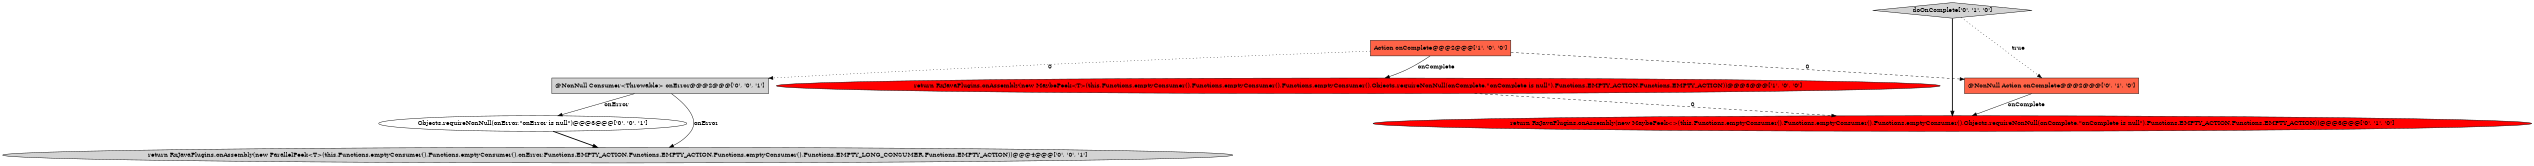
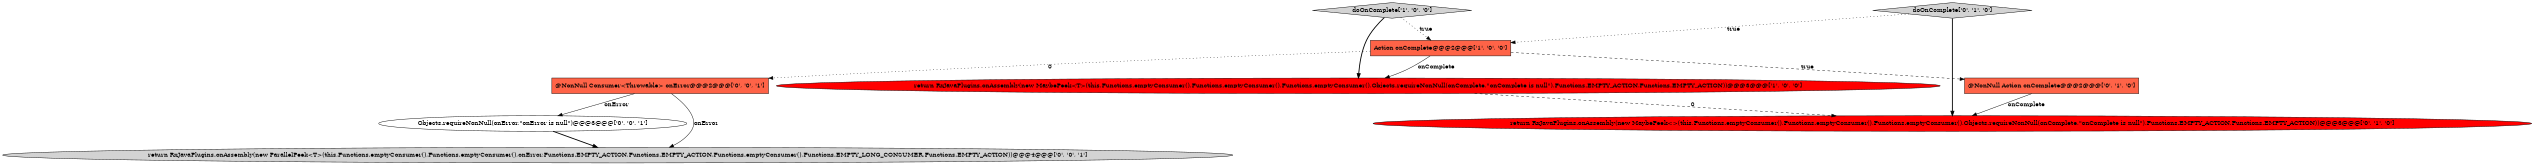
  digraph {
    node [fillcolor=tomato shape=ellipse style=filled]
    edge [style=solid]
-   n1 [fillcolor=lightgray label="@NonNull Consumer<Throwable> onError@@@2@@@['0', '0', '1']" shape=box]
+   n1 [label="@NonNull Consumer<Throwable> onError@@@2@@@['0', '0', '1']" shape=box]
    n2 [fillcolor=white label="Objects.requireNonNull(onError,\"onError is null\")@@@3@@@['0', '0', '1']"]
    n3 [fillcolor=lightgray label="return RxJavaPlugins.onAssembly(new ParallelPeek<T>(this,Functions.emptyConsumer(),Functions.emptyConsumer(),onError,Functions.EMPTY_ACTION,Functions.EMPTY_ACTION,Functions.emptyConsumer(),Functions.EMPTY_LONG_CONSUMER,Functions.EMPTY_ACTION))@@@4@@@['0', '0', '1']"]
    n4 [fillcolor=red label="return RxJavaPlugins.onAssembly(new MaybePeek<>(this,Functions.emptyConsumer(),Functions.emptyConsumer(),Functions.emptyConsumer(),Objects.requireNonNull(onComplete,\"onComplete is null\"),Functions.EMPTY_ACTION,Functions.EMPTY_ACTION))@@@3@@@['0', '1', '0']"]
    n5 [label="@NonNull Action onComplete@@@2@@@['0', '1', '0']" shape=box]
    n6 [label="Action onComplete@@@2@@@['1', '0', '0']" shape=box]
    n7 [fillcolor=red label="return RxJavaPlugins.onAssembly(new MaybePeek<T>(this,Functions.emptyConsumer(),Functions.emptyConsumer(),Functions.emptyConsumer(),Objects.requireNonNull(onComplete,\"onComplete is null\"),Functions.EMPTY_ACTION,Functions.EMPTY_ACTION))@@@3@@@['1', '0', '0']"]
    n8 [fillcolor=lightgray label="doOnComplete['0', '1', '0']" shape=diamond]
+   n9 [fillcolor=lightgray label="doOnComplete['1', '0', '0']" shape=diamond]
    n1 -> n2 [label=onError]
    n1 -> n3 [label=onError]
    n2 -> n3 [style=bold]
    n5 -> n4 [label=onComplete]
    n6 -> n1 [label=0 style=dotted]
-   n6 -> n5 [label=0 style=dashed]
+   n6 -> n5 [label=true style=dashed]
    n6 -> n7 [label=onComplete]
    n7 -> n4 [label=0 style=dashed]
    n8 -> n4 [style=bold]
-   n8 -> n5 [label=true style=dotted]
+   n8 -> n6 [label=true style=dotted]
+   n9 -> n6 [label=true style=dotted]
+   n9 -> n7 [style=bold]
  }
